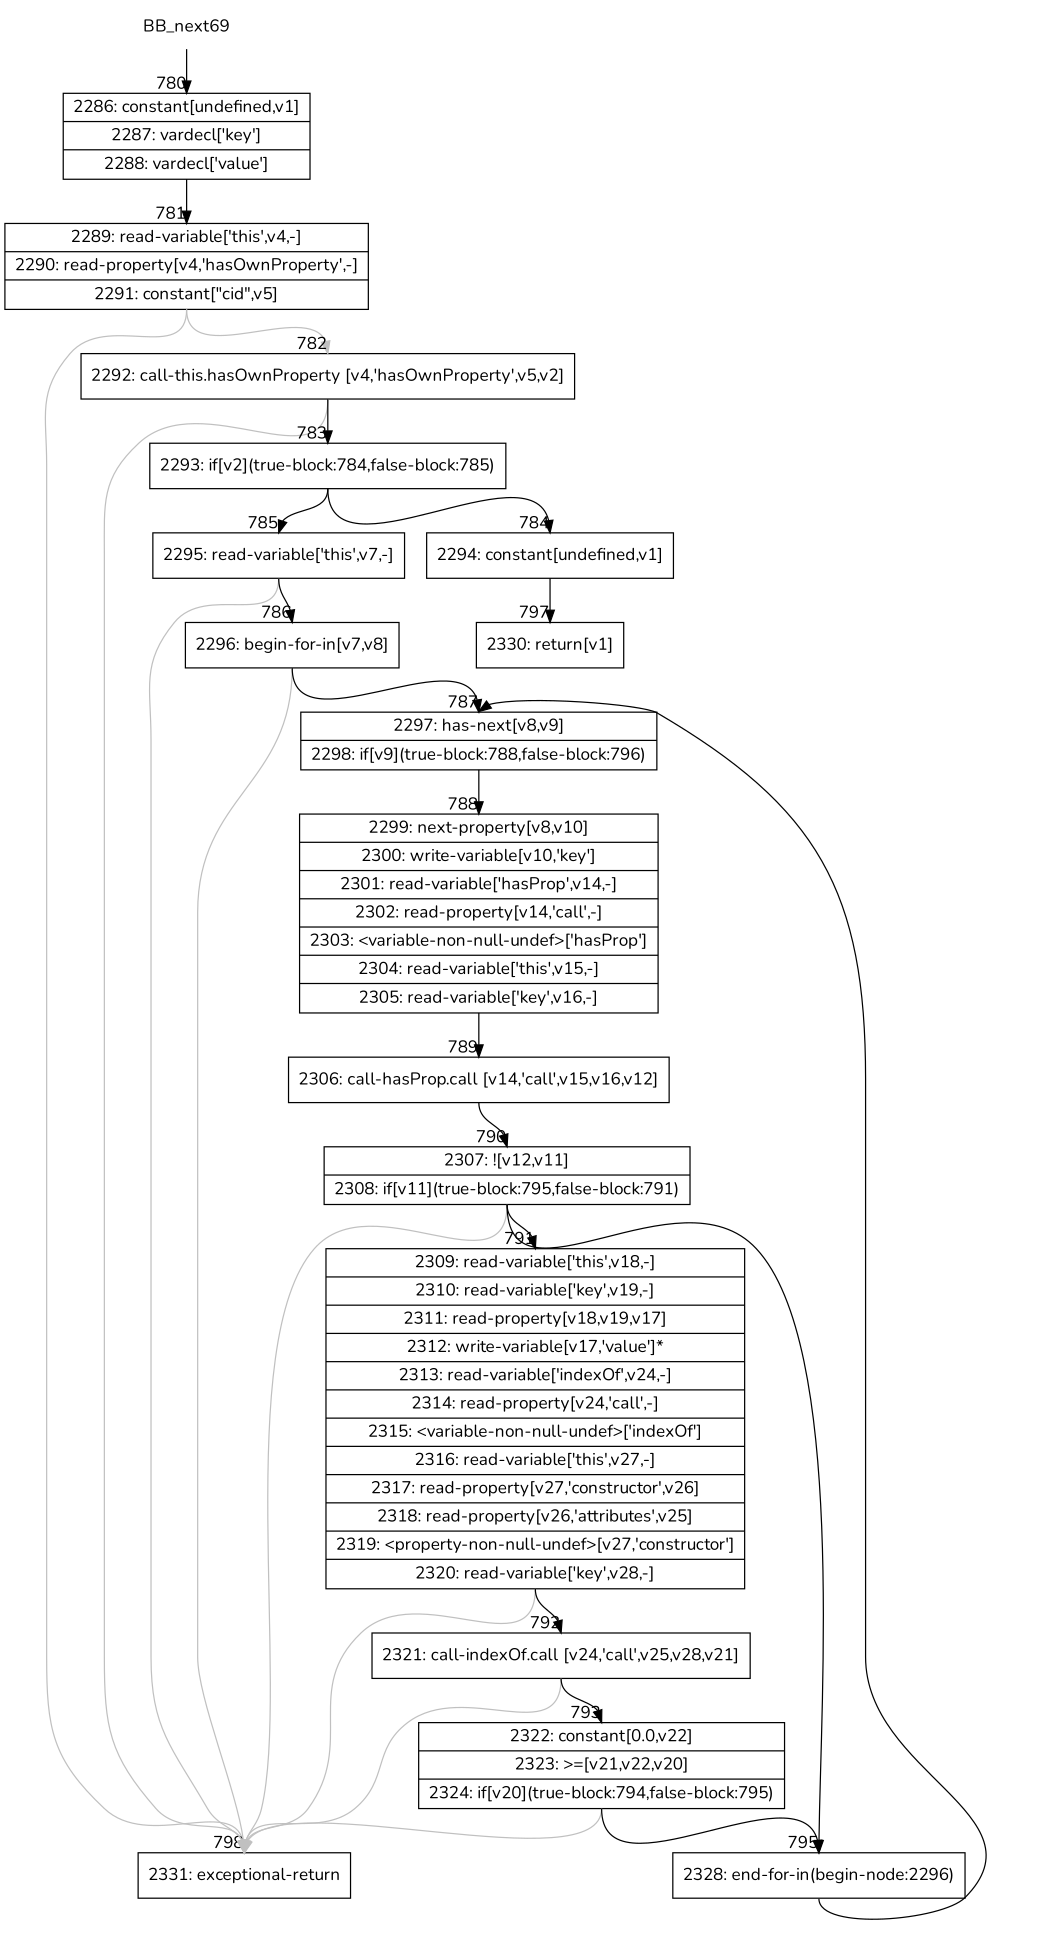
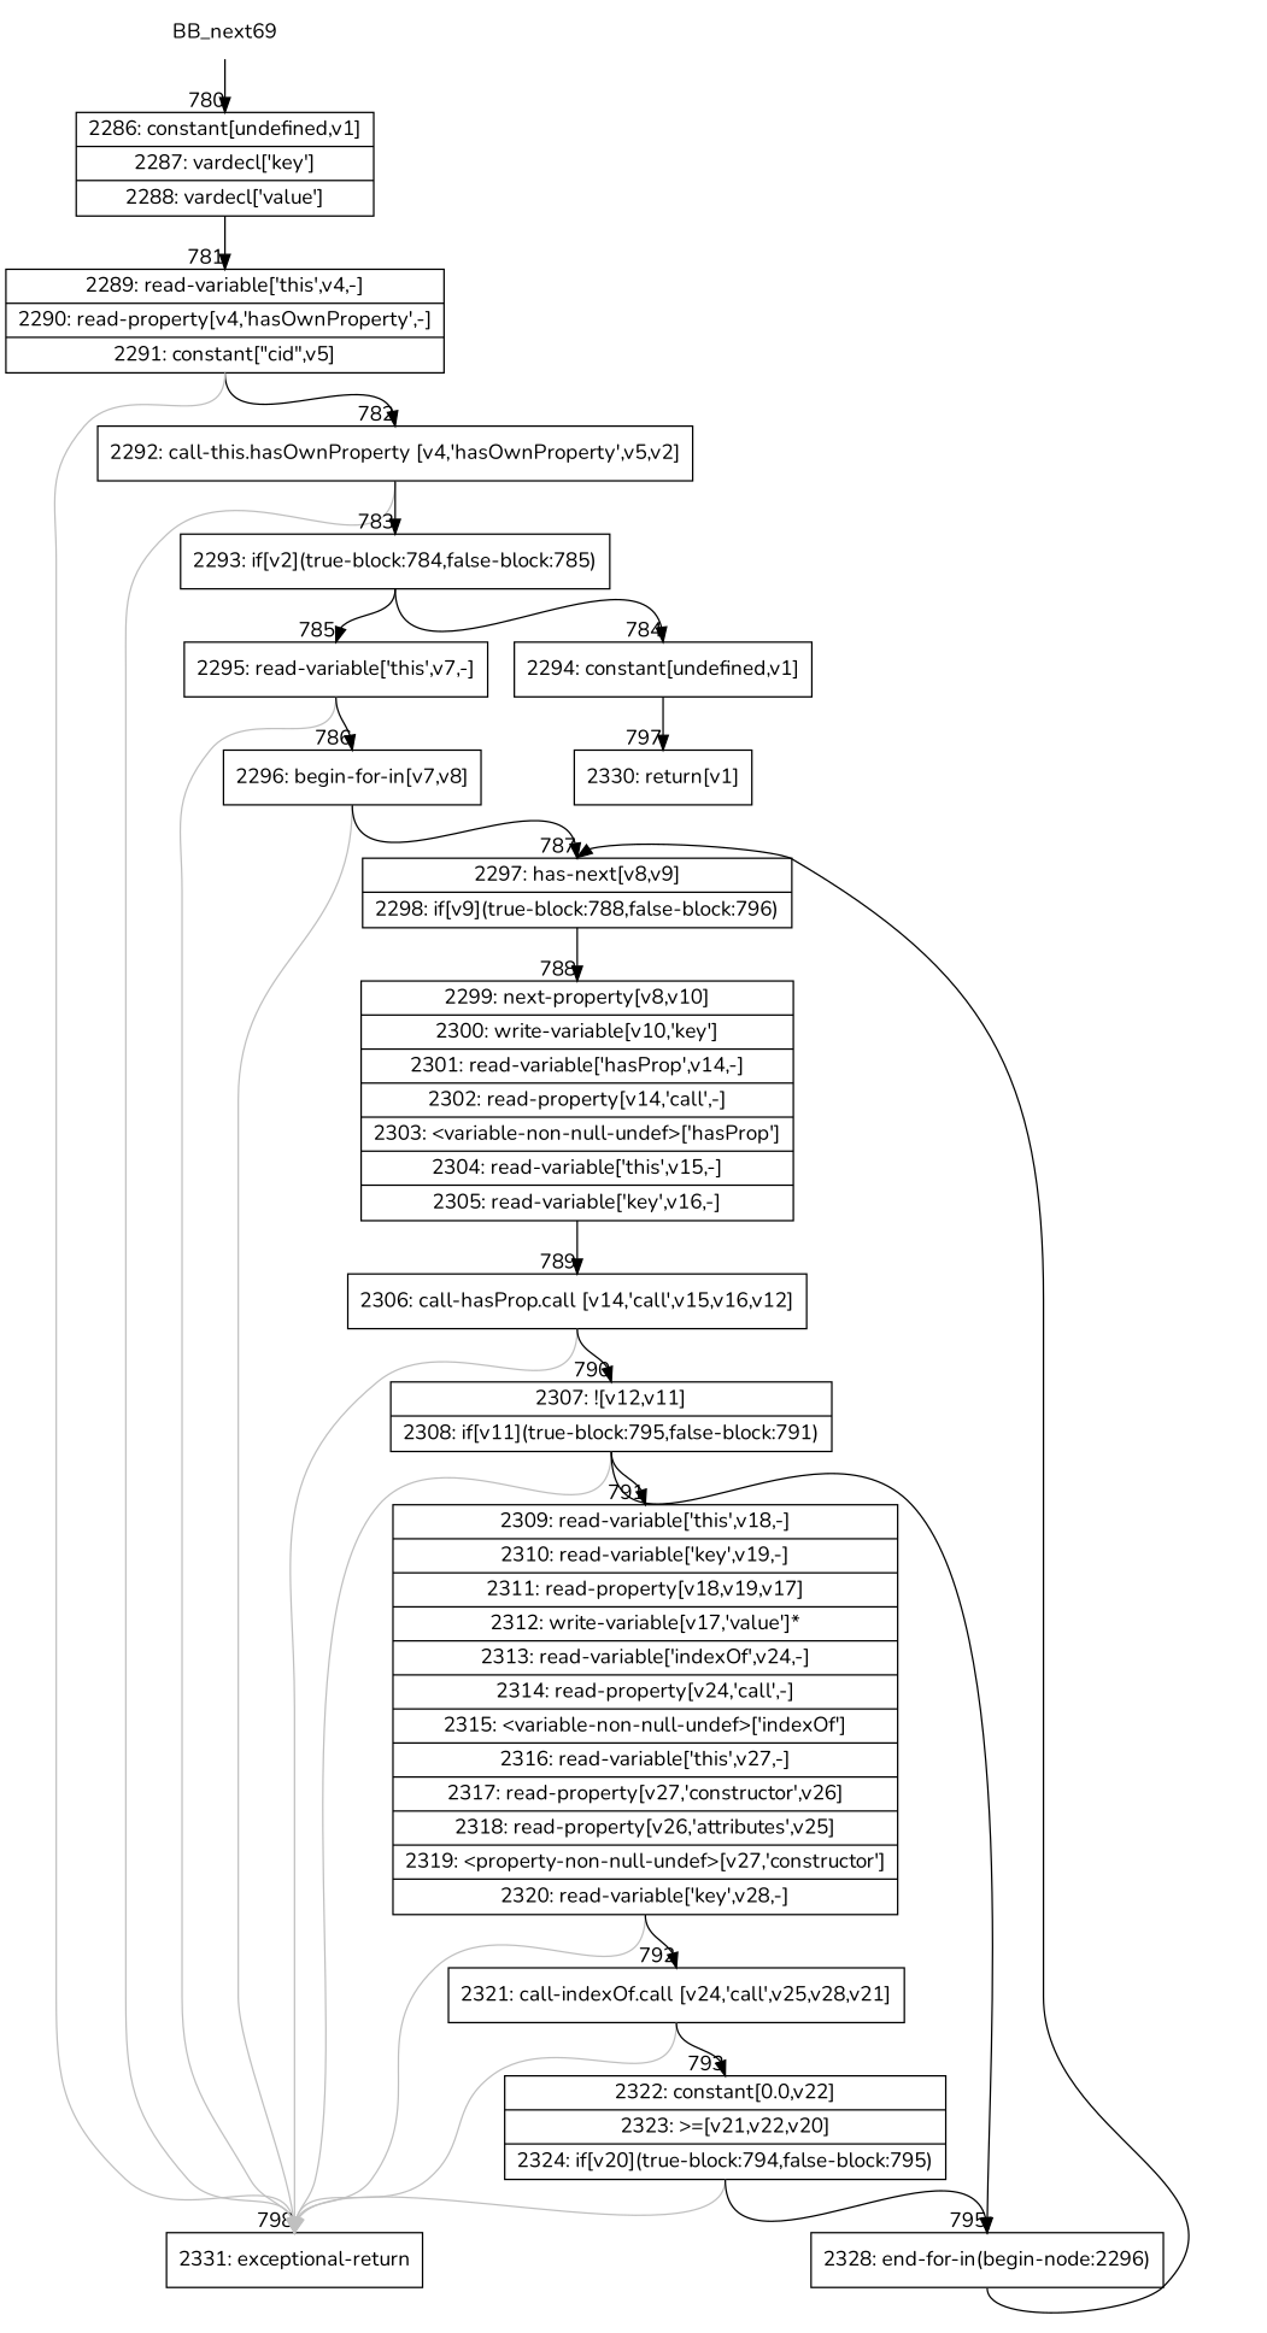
  digraph {
    fontname=Nunito
    rankdir=TD
    node [fontname=Nunito shape=record]
    edge [fontname=Nunito headport=n tailport=s]
    n1 [label=BB_next69 shape=none]
    n2 [label="{2286: constant[undefined,v1]|2287: vardecl['key']|2288: vardecl['value']}"]
    n3 [label="{2289: read-variable['this',v4,-]|2290: read-property[v4,'hasOwnProperty',-]|2291: constant[\"cid\",v5]}"]
    n4 [label="{2292: call-this.hasOwnProperty [v4,'hasOwnProperty',v5,v2]}"]
    n5 [label="{2331: exceptional-return}"]
    n6 [label="{2293: if[v2](true-block:784,false-block:785)}"]
    n7 [label="{2294: constant[undefined,v1]}"]
    n8 [label="{2295: read-variable['this',v7,-]}"]
    n9 [label="{2330: return[v1]}"]
    n10 [label="{2296: begin-for-in[v7,v8]}"]
    n11 [label="{2297: has-next[v8,v9]|2298: if[v9](true-block:788,false-block:796)}"]
    n12 [label="{2299: next-property[v8,v10]|2300: write-variable[v10,'key']|2301: read-variable['hasProp',v14,-]|2302: read-property[v14,'call',-]|2303: \<variable-non-null-undef\>['hasProp']|2304: read-variable['this',v15,-]|2305: read-variable['key',v16,-]}"]
    n13 [label="{2306: call-hasProp.call [v14,'call',v15,v16,v12]}"]
    n14 [label="{2307: ![v12,v11]|2308: if[v11](true-block:795,false-block:791)}"]
    n15 [label="{2328: end-for-in(begin-node:2296)}"]
    n16 [label="{2309: read-variable['this',v18,-]|2310: read-variable['key',v19,-]|2311: read-property[v18,v19,v17]|2312: write-variable[v17,'value']*|2313: read-variable['indexOf',v24,-]|2314: read-property[v24,'call',-]|2315: \<variable-non-null-undef\>['indexOf']|2316: read-variable['this',v27,-]|2317: read-property[v27,'constructor',v26]|2318: read-property[v26,'attributes',v25]|2319: \<property-non-null-undef\>[v27,'constructor']|2320: read-variable['key',v28,-]}"]
    n17 [label="{2321: call-indexOf.call [v24,'call',v25,v28,v21]}"]
    n18 [label="{2322: constant[0.0,v22]|2323: \>=[v21,v22,v20]|2324: if[v20](true-block:794,false-block:795)}"]
    n1 -> n2 [headlabel="    780"]
    n2 -> n3 [headlabel="      781"]
-   n3 -> n4 [headlabel="      782" color=gray]
+   n3 -> n4 [headlabel="      782"]
    n3 -> n5 [color=gray headlabel="      798"]
    n4 -> n5 [color=gray]
    n4 -> n6 [headlabel="      783"]
    n6 -> n7 [headlabel="      784"]
    n6 -> n8 [headlabel="      785"]
    n7 -> n9 [headlabel="      797"]
    n8 -> n5 [color=gray]
    n8 -> n10 [headlabel="      786"]
    n10 -> n5 [color=gray]
    n10 -> n11 [headlabel="      787"]
    n11 -> n12 [headlabel="      788"]
    n12 -> n13 [headlabel="      789"]
+   n13 -> n5 [color=gray]
    n13 -> n14 [headlabel="      790"]
    n14 -> n5 [color=gray]
    n14 -> n15 [headlabel="      795"]
    n14 -> n16 [headlabel="      791"]
    n15 -> n11
    n16 -> n5 [color=gray]
    n16 -> n17 [headlabel="      792"]
    n17 -> n5 [color=gray]
    n17 -> n18 [headlabel="      793"]
    n18 -> n5 [color=gray]
    n18 -> n15
  }
